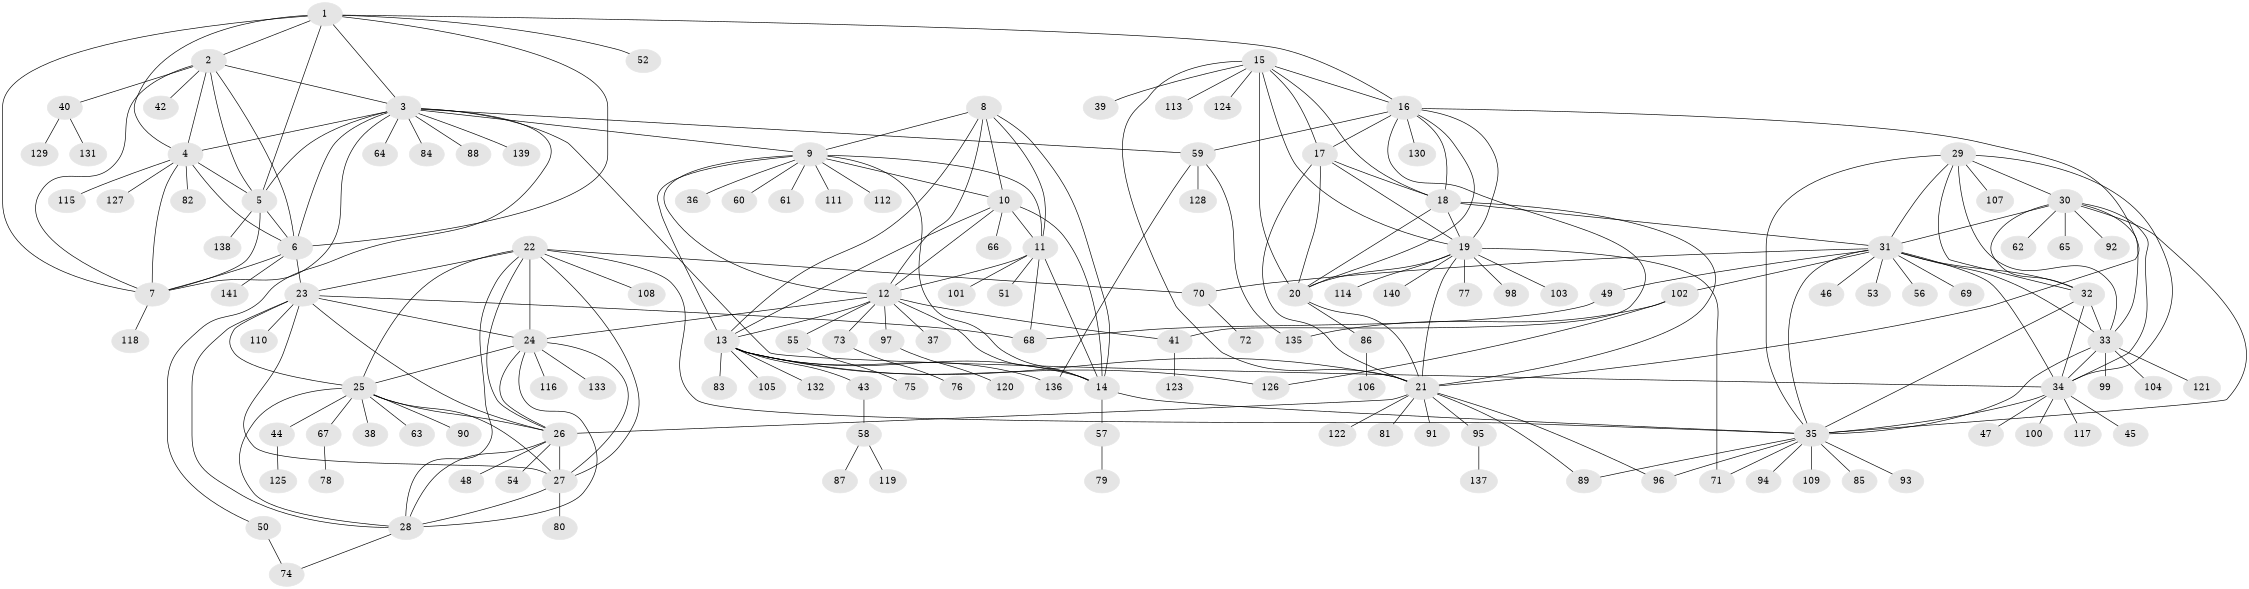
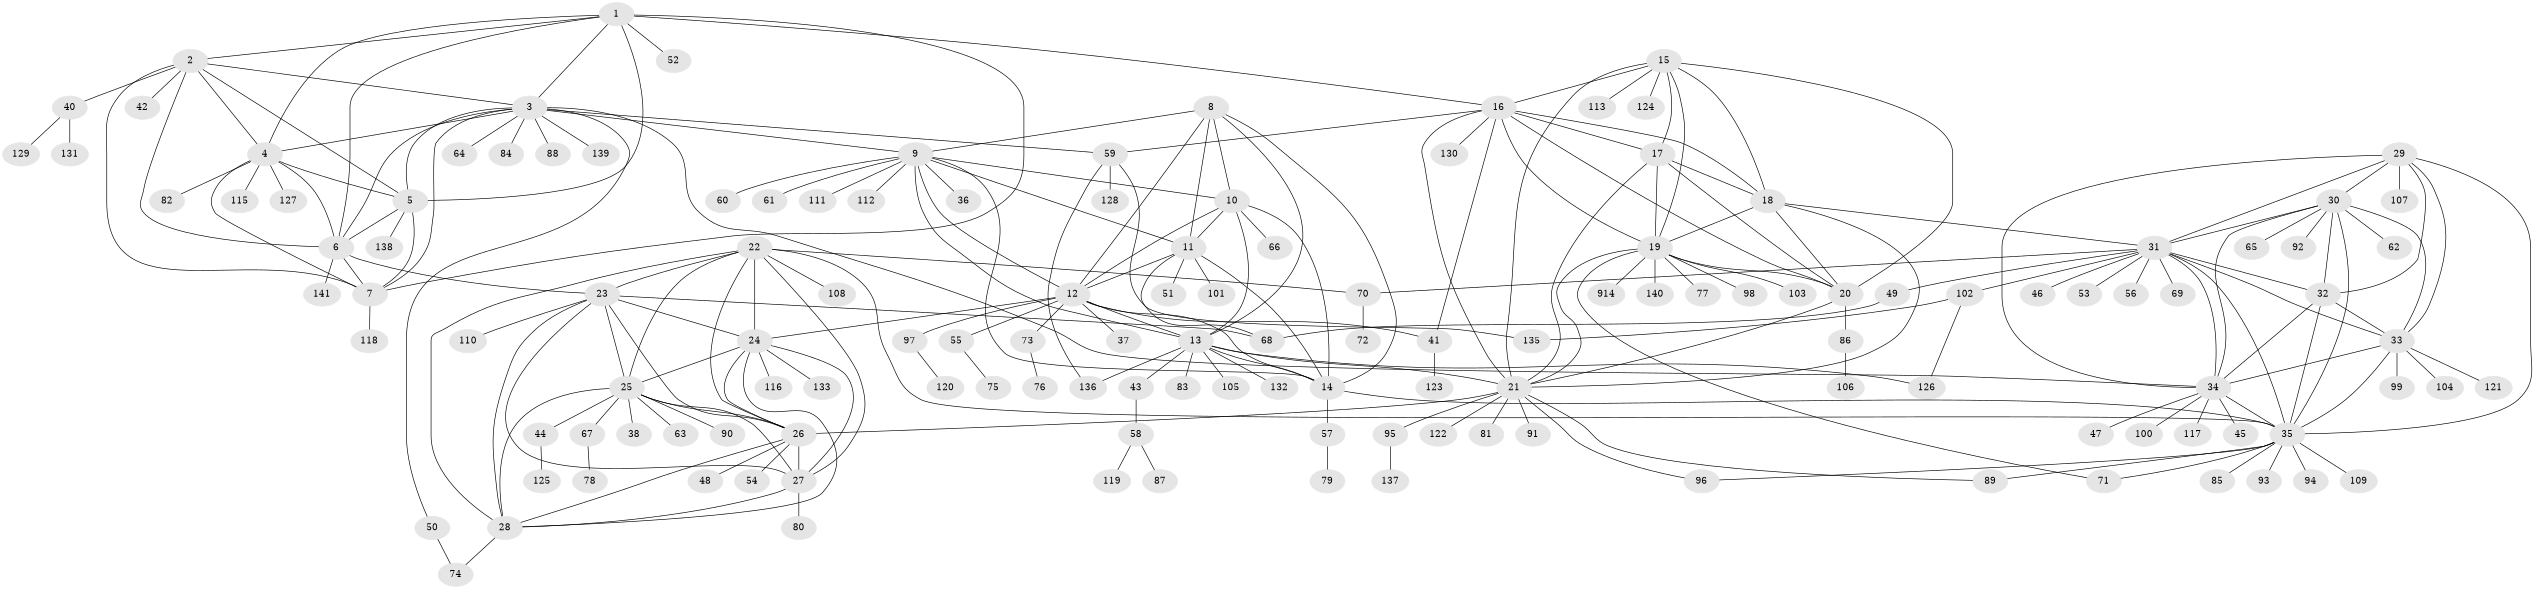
  graph {
    node [color=gray90 style=filled]
    1
    2
    3
    4
    5
    6
    7
    16
    52
    40
    42
    9
    34
    50
    59
    64
    84
    88
    139
    82
    115
    127
    138
    23
    141
    118
    41
    21
    17
    18
    19
    20
    130
    129
    131
    10
    11
    12
    13
    14
    36
    60
    61
    111
    112
    35
    45
    47
    100
    117
    74
    136
    128
    135
    24
    26
    25
    27
    28
    68
    110
    8
    66
    51
    101
    37
    55
    73
    97
    43
    83
    105
    126
    132
    57
    116
    133
    123
    75
    76
    120
    81
    89
    91
    95
    96
    122
    58
    71
    85
    93
    94
    109
    79
    15
-   39
    113
    124
    31
    77
    98
    103
-   114
+   114 [label=914]
    140
    86
    70
    32
    33
    46
    49
    53
    56
    69
    102
    106
    48
    54
    137
    22
    108
    38
    44
    63
    67
    90
    80
    72
    125
    78
    29
    30
    107
    62
    65
    92
    99
    104
    121
    87
    119
    1 -- 2
    1 -- 3
    1 -- 4
    1 -- 5
    1 -- 6
    1 -- 7
    1 -- 16
    1 -- 52
    2 -- 3
    2 -- 4
    2 -- 5
    2 -- 6
    2 -- 7
    2 -- 40
    2 -- 42
    3 -- 4
    3 -- 5
    3 -- 6
    3 -- 7
    3 -- 9
    3 -- 34
    3 -- 50
    3 -- 59
    3 -- 64
    3 -- 84
    3 -- 88
    3 -- 139
    4 -- 5
    4 -- 6
    4 -- 7
    4 -- 82
    4 -- 115
    4 -- 127
    5 -- 6
    5 -- 7
    5 -- 138
    6 -- 7
    6 -- 23
    6 -- 141
    7 -- 118
    16 -- 59
    16 -- 41
    16 -- 21
    16 -- 17
    16 -- 18
    16 -- 19
    16 -- 20
    16 -- 130
    40 -- 129
    40 -- 131
    9 -- 10
    9 -- 11
    9 -- 12
    9 -- 13
    9 -- 14
    9 -- 36
    9 -- 60
    9 -- 61
    9 -- 111
    9 -- 112
    34 -- 35
    34 -- 45
    34 -- 47
    34 -- 100
    34 -- 117
    50 -- 74
    59 -- 136
    59 -- 128
    59 -- 135
    23 -- 24
    23 -- 26
    23 -- 25
    23 -- 27
    23 -- 28
    23 -- 68
    23 -- 110
    41 -- 123
    21 -- 26
    21 -- 81
    21 -- 89
    21 -- 91
    21 -- 95
    21 -- 96
    21 -- 122
    17 -- 21
    17 -- 18
    17 -- 19
    17 -- 20
    18 -- 21
    18 -- 19
    18 -- 20
    18 -- 31
    19 -- 21
    19 -- 20
    19 -- 71
    19 -- 77
    19 -- 98
    19 -- 103
    19 -- 114
    19 -- 140
    20 -- 21
    20 -- 86
    10 -- 11
    10 -- 12
    10 -- 13
    10 -- 14
    10 -- 66
    11 -- 12
    11 -- 14
    11 -- 68
    11 -- 51
    11 -- 101
    12 -- 41
    12 -- 13
    12 -- 14
    12 -- 24
    12 -- 37
    12 -- 55
    12 -- 73
    12 -- 97
    13 -- 21
    13 -- 14
    13 -- 136
    13 -- 43
    13 -- 83
    13 -- 105
    13 -- 126
    13 -- 132
    14 -- 35
    14 -- 57
    35 -- 89
    35 -- 96
    35 -- 71
    35 -- 85
    35 -- 93
    35 -- 94
    35 -- 109
    24 -- 26
    24 -- 25
    24 -- 27
    24 -- 28
    24 -- 116
    24 -- 133
    26 -- 27
    26 -- 28
    26 -- 48
    26 -- 54
    25 -- 26
    25 -- 27
    25 -- 28
    25 -- 38
    25 -- 44
    25 -- 63
    25 -- 67
    25 -- 90
    27 -- 28
    27 -- 80
    28 -- 74
    8 -- 9
    8 -- 10
    8 -- 11
    8 -- 12
    8 -- 13
    8 -- 14
    55 -- 75
    73 -- 76
    97 -- 120
    43 -- 58
    57 -- 79
    95 -- 137
    58 -- 87
    58 -- 119
    15 -- 16
    15 -- 21
    15 -- 17
    15 -- 18
    15 -- 19
    15 -- 20
-   15 -- 39
    15 -- 113
    15 -- 124
    31 -- 34
    31 -- 35
    31 -- 70
    31 -- 32
    31 -- 33
    31 -- 46
    31 -- 49
    31 -- 53
    31 -- 56
    31 -- 69
    31 -- 102
    86 -- 106
    70 -- 72
    32 -- 34
    32 -- 35
    32 -- 33
    33 -- 34
    33 -- 35
    33 -- 99
    33 -- 104
    33 -- 121
    49 -- 68
    102 -- 135
    102 -- 126
    22 -- 23
    22 -- 35
    22 -- 24
    22 -- 26
    22 -- 25
    22 -- 27
    22 -- 28
    22 -- 70
    22 -- 108
    44 -- 125
    67 -- 78
    29 -- 34
    29 -- 35
    29 -- 31
    29 -- 32
    29 -- 33
    29 -- 30
    29 -- 107
    30 -- 34
    30 -- 35
    30 -- 31
    30 -- 32
    30 -- 33
    30 -- 62
    30 -- 65
    30 -- 92
  }
